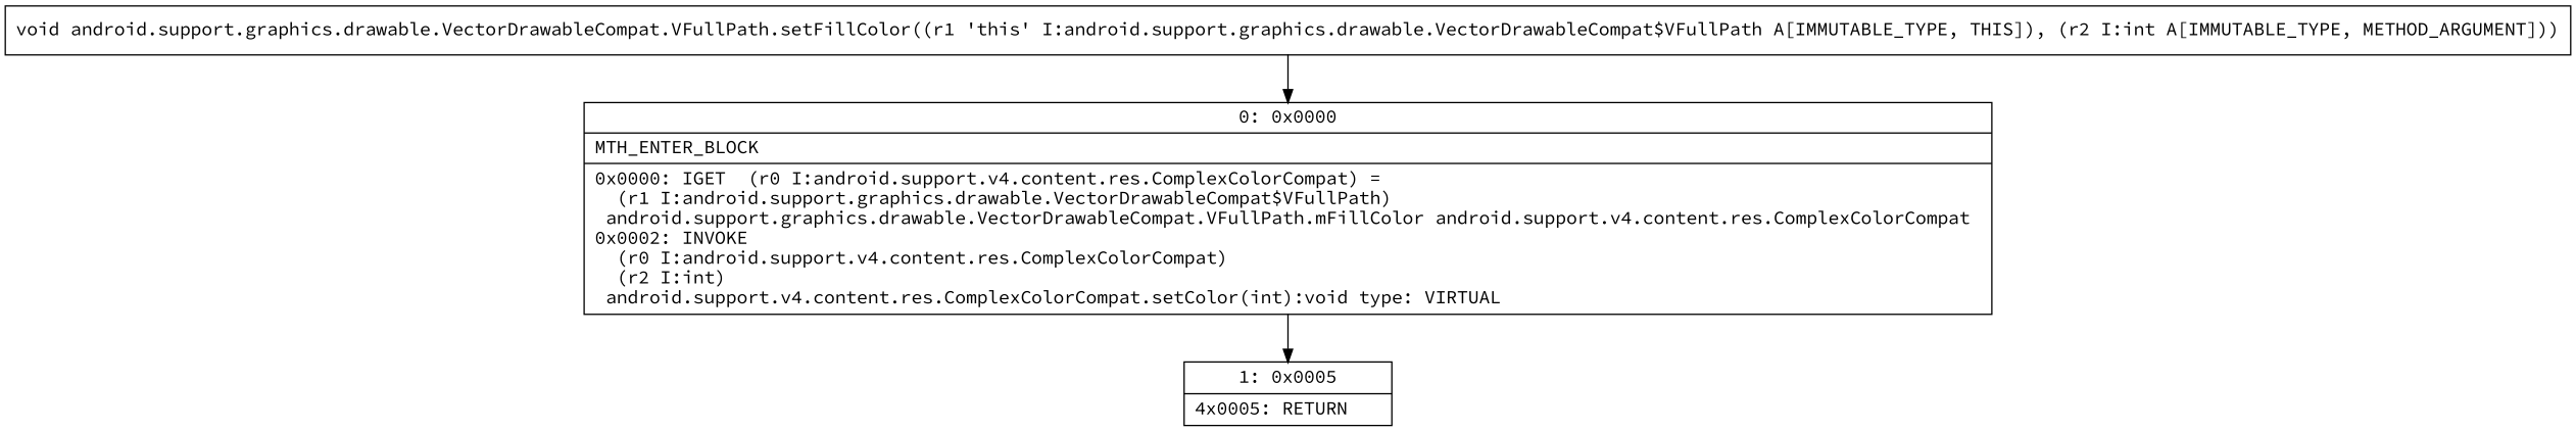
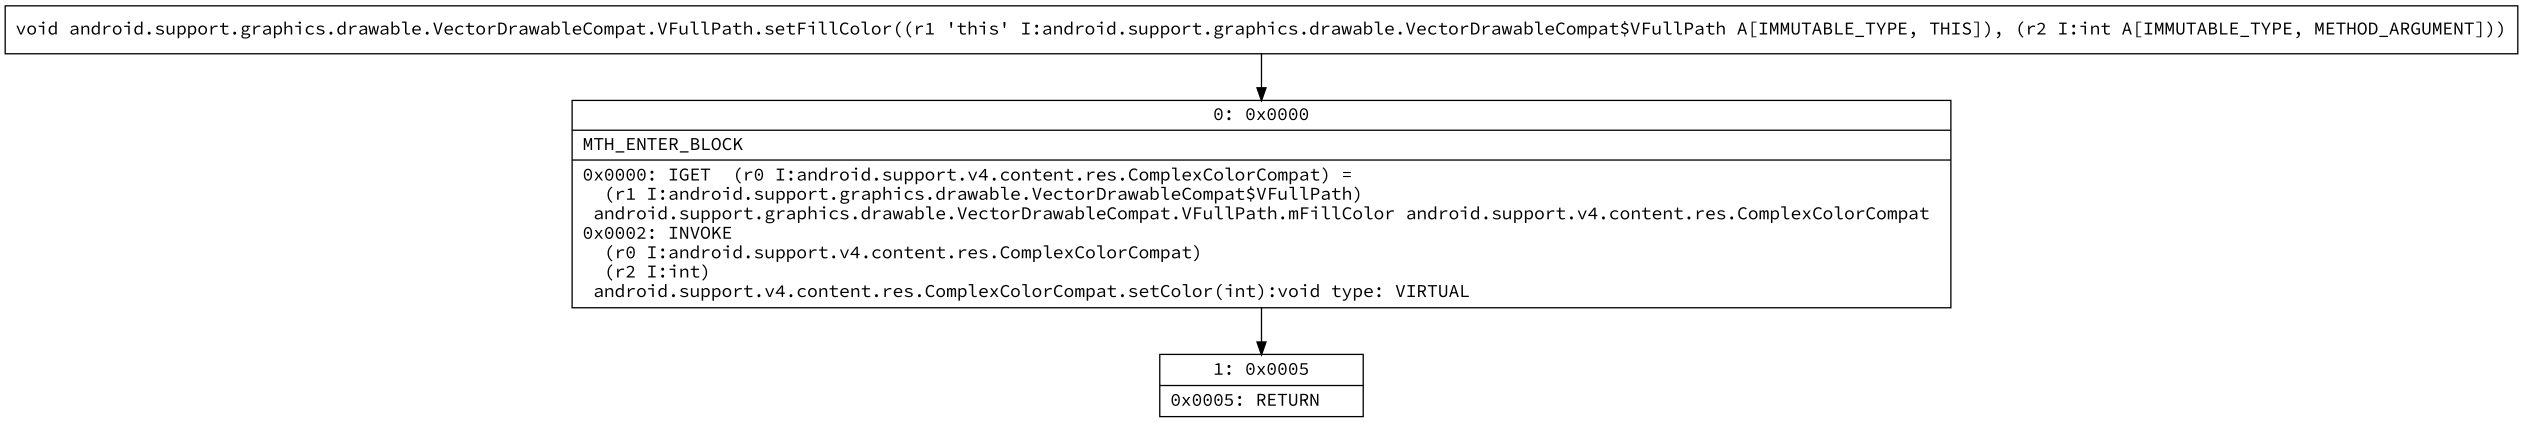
  digraph {
    fontname="Source Code Pro"
    node [shape=record fontname="Source Code Pro"]
    edge [fontname="Source Code Pro"]
    n1 [label="{0\:\ 0x0000|MTH_ENTER_BLOCK\l|0x0000: IGET  (r0 I:android.support.v4.content.res.ComplexColorCompat) = \l  (r1 I:android.support.graphics.drawable.VectorDrawableCompat$VFullPath)\l android.support.graphics.drawable.VectorDrawableCompat.VFullPath.mFillColor android.support.v4.content.res.ComplexColorCompat \l0x0002: INVOKE  \l  (r0 I:android.support.v4.content.res.ComplexColorCompat)\l  (r2 I:int)\l android.support.v4.content.res.ComplexColorCompat.setColor(int):void type: VIRTUAL \l}"]
-   n2 [label="{1\:\ 0x0005|4x0005: RETURN   \l}"]
+   n2 [label="{1\:\ 0x0005|0x0005: RETURN   \l}"]
    n3 [label="{void android.support.graphics.drawable.VectorDrawableCompat.VFullPath.setFillColor((r1 'this' I:android.support.graphics.drawable.VectorDrawableCompat$VFullPath A[IMMUTABLE_TYPE, THIS]), (r2 I:int A[IMMUTABLE_TYPE, METHOD_ARGUMENT])) }"]
    n1 -> n2
    n3 -> n1
  }
